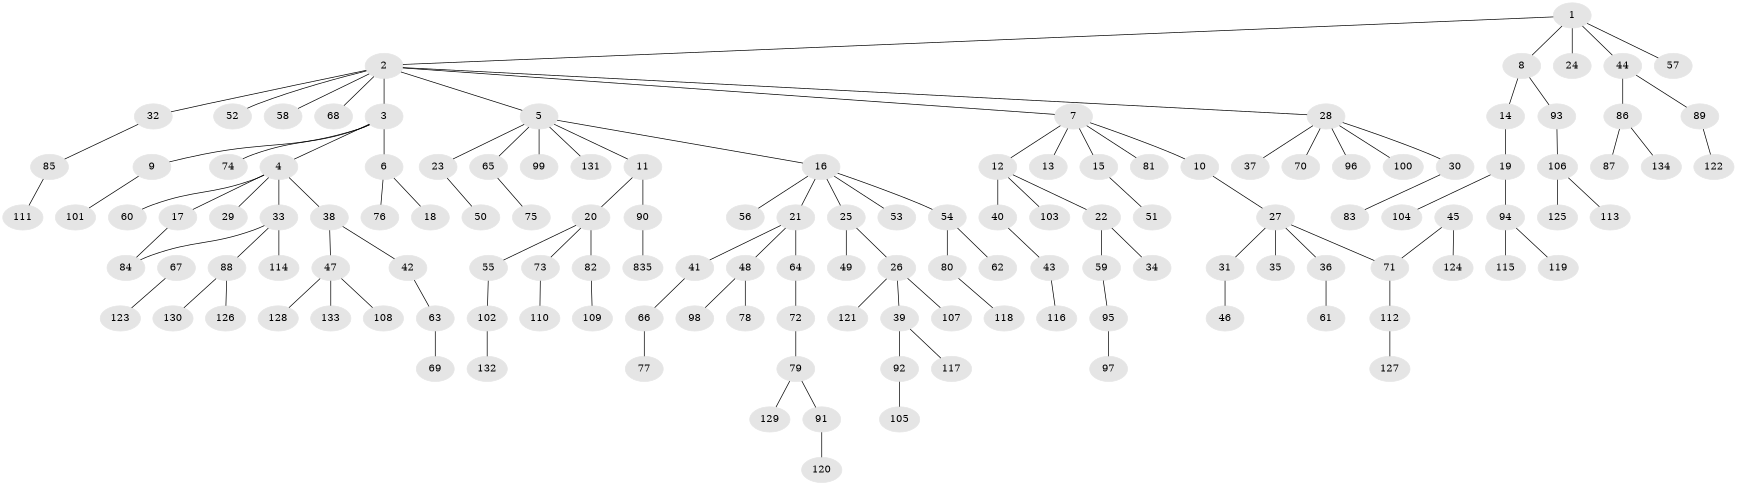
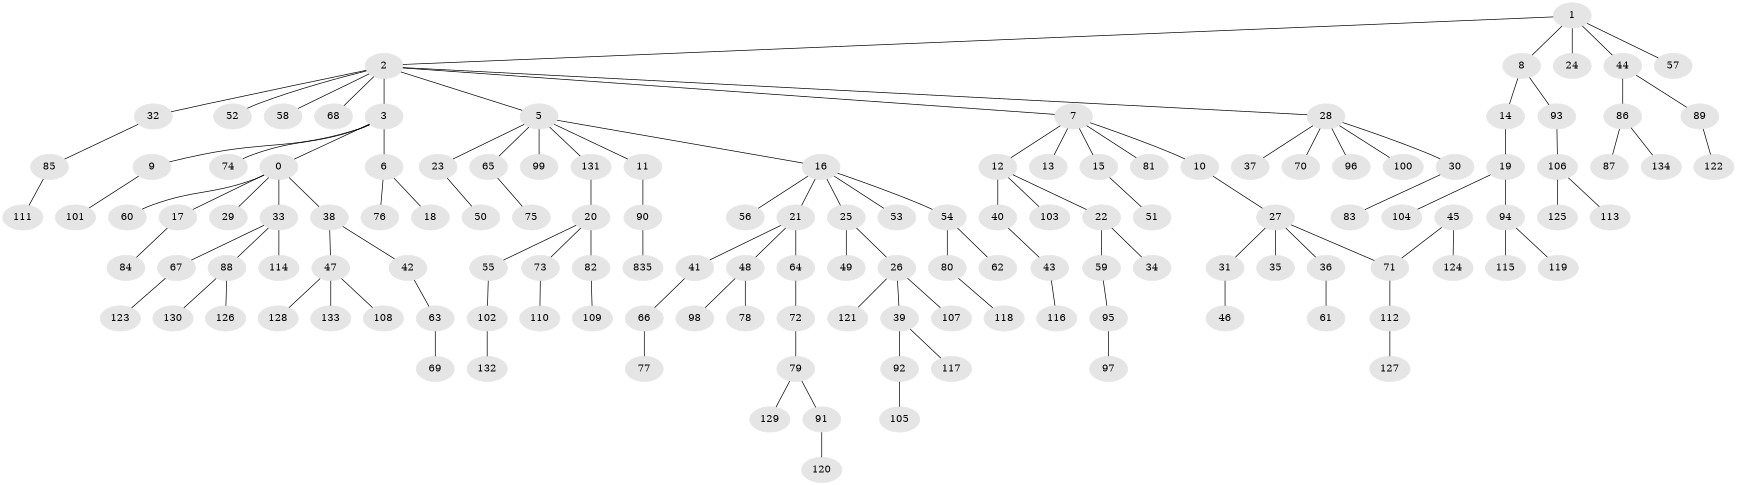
  graph {
    node [color=gray90 style=filled]
    1
    2
    8
    24
    44
    57
    3
    5
    7
    28
    32
    52
    58
    68
    14
    93
    86
    89
-   4
+   4 [label=0]
    6
    9
    74
    11
    16
    23
    65
    99
    131
    10
    12
    13
    15
    81
    30
    37
    70
    96
    100
    85
    17
    29
    33
    38
    60
    18
    76
    101
    84
    67
    88
    114
    42
    47
    20
    90
    21
    25
    53
    54
    56
    50
    75
    27
    22
    40
    103
    51
    19
    106
    31
    35
    36
    71
    55
    73
    82
    n77 [label=835]
    34
    59
    43
    94
    104
    41
    48
    64
    26
    49
    62
    80
    115
    119
    102
    110
    109
    66
    78
    98
    72
    95
    39
    107
    121
    92
    117
    46
    61
    45
    124
    83
    111
    123
    126
    130
    63
    108
    128
    133
    105
    116
    77
    69
    87
    134
    122
    112
    118
    132
    97
    79
    127
    91
    129
    120
    113
    125
    1 -- 2
    1 -- 8
    1 -- 24
    1 -- 44
    1 -- 57
    2 -- 3
    2 -- 5
    2 -- 7
    2 -- 28
    2 -- 32
    2 -- 52
    2 -- 58
    2 -- 68
    8 -- 14
    8 -- 93
    44 -- 86
    44 -- 89
    3 -- 4
    3 -- 6
    3 -- 9
    3 -- 74
    5 -- 11
    5 -- 16
    5 -- 23
    5 -- 65
    5 -- 99
    5 -- 131
    7 -- 10
    7 -- 12
    7 -- 13
    7 -- 15
    7 -- 81
    28 -- 30
    28 -- 37
    28 -- 70
    28 -- 96
    28 -- 100
    32 -- 85
    14 -- 19
    93 -- 106
    86 -- 87
    86 -- 134
    89 -- 122
    4 -- 17
    4 -- 29
    4 -- 33
    4 -- 38
    4 -- 60
    6 -- 18
    6 -- 76
    9 -- 101
-   11 -- 20
+   131 -- 20
    11 -- 90
    16 -- 21
    16 -- 25
    16 -- 53
    16 -- 54
    16 -- 56
    23 -- 50
    65 -- 75
    10 -- 27
    12 -- 22
    12 -- 40
    12 -- 103
    15 -- 51
    30 -- 83
    85 -- 111
    17 -- 84
-   33 -- 84
+   33 -- 67
    33 -- 88
    33 -- 114
    38 -- 42
    38 -- 47
    67 -- 123
    88 -- 126
    88 -- 130
    42 -- 63
    47 -- 108
    47 -- 128
    47 -- 133
    20 -- 55
    20 -- 73
    20 -- 82
    90 -- n77
    21 -- 41
    21 -- 48
    21 -- 64
    25 -- 26
    25 -- 49
    54 -- 62
    54 -- 80
    27 -- 31
    27 -- 35
    27 -- 36
    27 -- 71
    22 -- 34
    22 -- 59
    40 -- 43
    19 -- 94
    19 -- 104
    106 -- 113
    106 -- 125
    31 -- 46
    36 -- 61
    71 -- 112
    55 -- 102
    73 -- 110
    82 -- 109
    59 -- 95
    43 -- 116
    94 -- 115
    94 -- 119
    41 -- 66
    48 -- 78
    48 -- 98
    64 -- 72
    26 -- 39
    26 -- 107
    26 -- 121
    80 -- 118
    102 -- 132
    66 -- 77
    72 -- 79
    95 -- 97
    39 -- 92
    39 -- 117
    92 -- 105
    45 -- 71
    45 -- 124
    63 -- 69
    112 -- 127
    79 -- 91
    79 -- 129
    91 -- 120
  }
